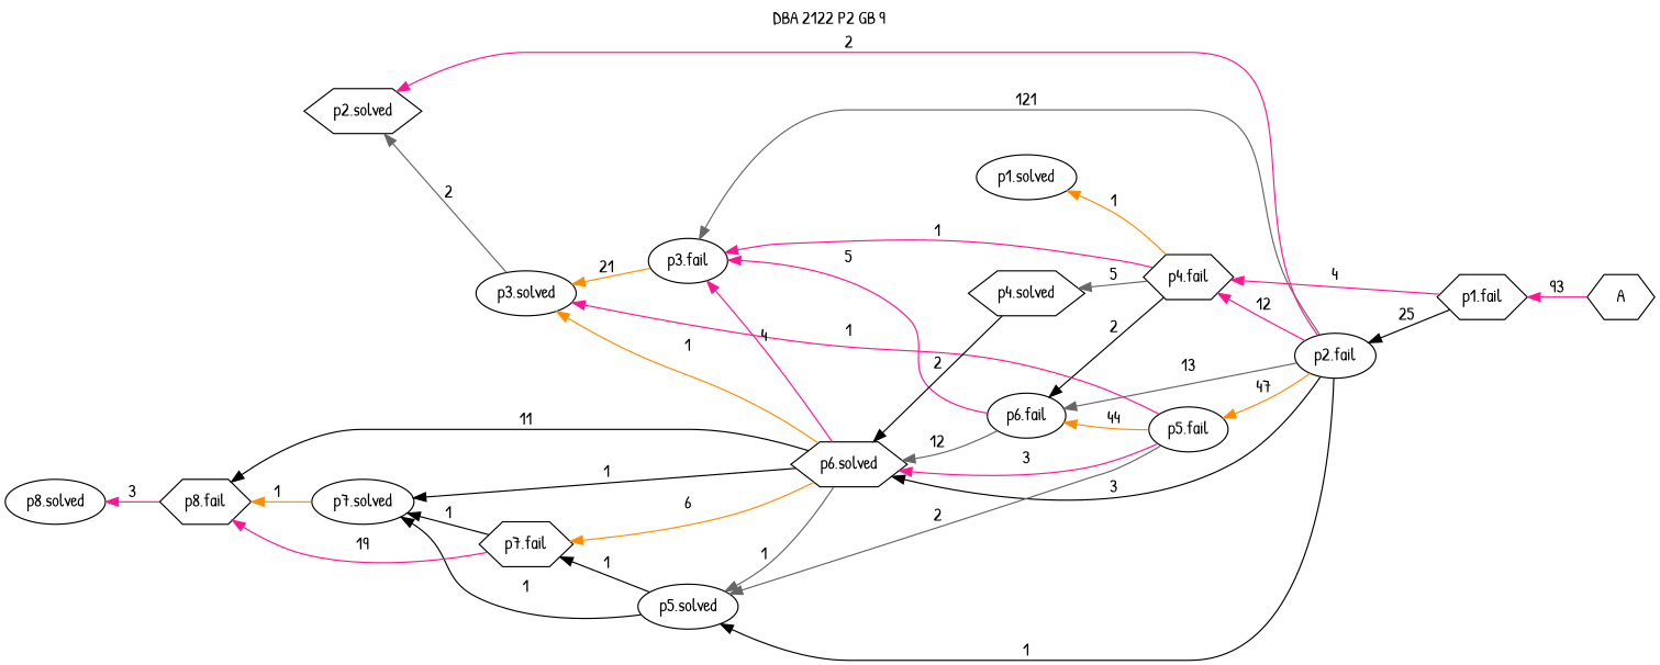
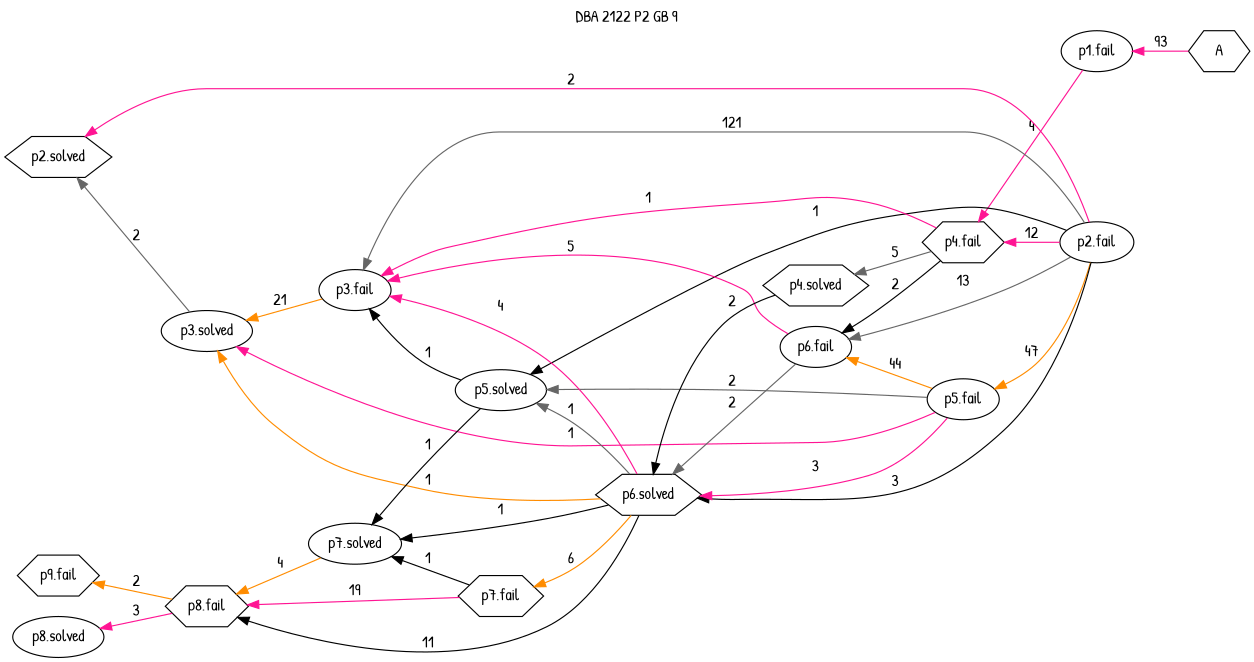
  digraph {
    fontname="Patrick Hand"
    label=" DBA 2122 P2 GB 9 "
    labelloc=tl
    rankdir=RL
    node [fontname="Patrick Hand" shape=hexagon]
    edge [color=deeppink fontname="Patrick Hand"]
    n1 [label=A]
-   n2 [label="p1.fail"]
+   n2 [label="p1.fail" shape=ellipse]
    n3 [label="p2.fail" shape=ellipse]
    n4 [label="p4.fail"]
-   n5 [label="p1.solved" shape=ellipse]
    n6 [label="p3.fail" shape=ellipse]
    n7 [label="p2.solved"]
    n8 [label="p5.fail" shape=ellipse]
    n9 [label="p6.fail" shape=ellipse]
    n10 [label="p6.solved"]
    n11 [label="p5.solved" shape=ellipse]
    n12 [label="p4.solved"]
    n13 [label="p3.solved" shape=ellipse]
    n14 [label="p7.solved" shape=ellipse]
    n15 [label="p7.fail"]
    n16 [label="p8.fail"]
    n17 [label="p8.solved" shape=ellipse]
+   n18 [label="p9.fail"]
    n1 -> n2 [label=93]
-   n2 -> n3 [color=black label=25]
    n2 -> n4 [label=4]
    n3 -> n4 [label=12]
    n3 -> n6 [color=gray40 label=121]
    n3 -> n7 [label=2]
    n3 -> n8 [color=darkorange label=47]
    n3 -> n9 [color=gray40 label=13]
    n3 -> n10 [color=black label=3]
    n3 -> n11 [color=black label=1]
-   n4 -> n5 [color=darkorange label=1]
    n4 -> n6 [label=1]
    n4 -> n9 [color=black label=2]
    n4 -> n12 [color=gray40 label=5]
    n6 -> n13 [color=darkorange label=21]
    n8 -> n9 [color=darkorange label=44]
    n8 -> n10 [label=3]
    n8 -> n11 [color=gray40 label=2]
    n8 -> n13 [label=1]
    n9 -> n6 [label=5]
-   n9 -> n10 [color=gray40 label=12]
+   n9 -> n10 [color=gray40 label=2]
    n10 -> n6 [label=4]
    n10 -> n11 [color=gray40 label=1]
    n10 -> n13 [color=darkorange label=1]
    n10 -> n14 [color=black label=1]
    n10 -> n15 [color=darkorange label=6]
    n10 -> n16 [color=black label=11]
-   n11 -> n15 [color=black label=1]
+   n11 -> n6 [color=black label=1]
    n11 -> n14 [color=black label=1]
    n12 -> n10 [color=black label=2]
    n13 -> n7 [color=gray40 label=2]
-   n14 -> n16 [color=darkorange label=1]
+   n14 -> n16 [color=darkorange label=4]
    n15 -> n14 [color=black label=1]
    n15 -> n16 [label=19]
    n16 -> n17 [label=3]
+   n16 -> n18 [color=darkorange label=2]
  }
